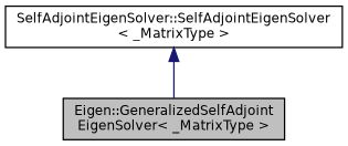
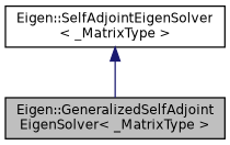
  digraph {
    node [color=black fontname=Helvetica fontsize=10 shape=record style=filled]
    n1 [fillcolor=grey75 fontcolor=black height=0.2 label="Eigen::GeneralizedSelfAdjoint\lEigenSolver\< _MatrixType \>" width=0.4]
-   n2 [fillcolor=white height=0.2 label="SelfAdjointEigenSolver::SelfAdjointEigenSolver\l\< _MatrixType \>" width=0.4]
+   n2 [fillcolor=white height=0.2 label="Eigen::SelfAdjointEigenSolver\l\< _MatrixType \>" width=0.4]
    n2 -> n1 [color=midnightblue dir=back fontname=Helvetica fontsize=10 labelfontname=Helvetica labelfontsize=10 style=solid]
  }
